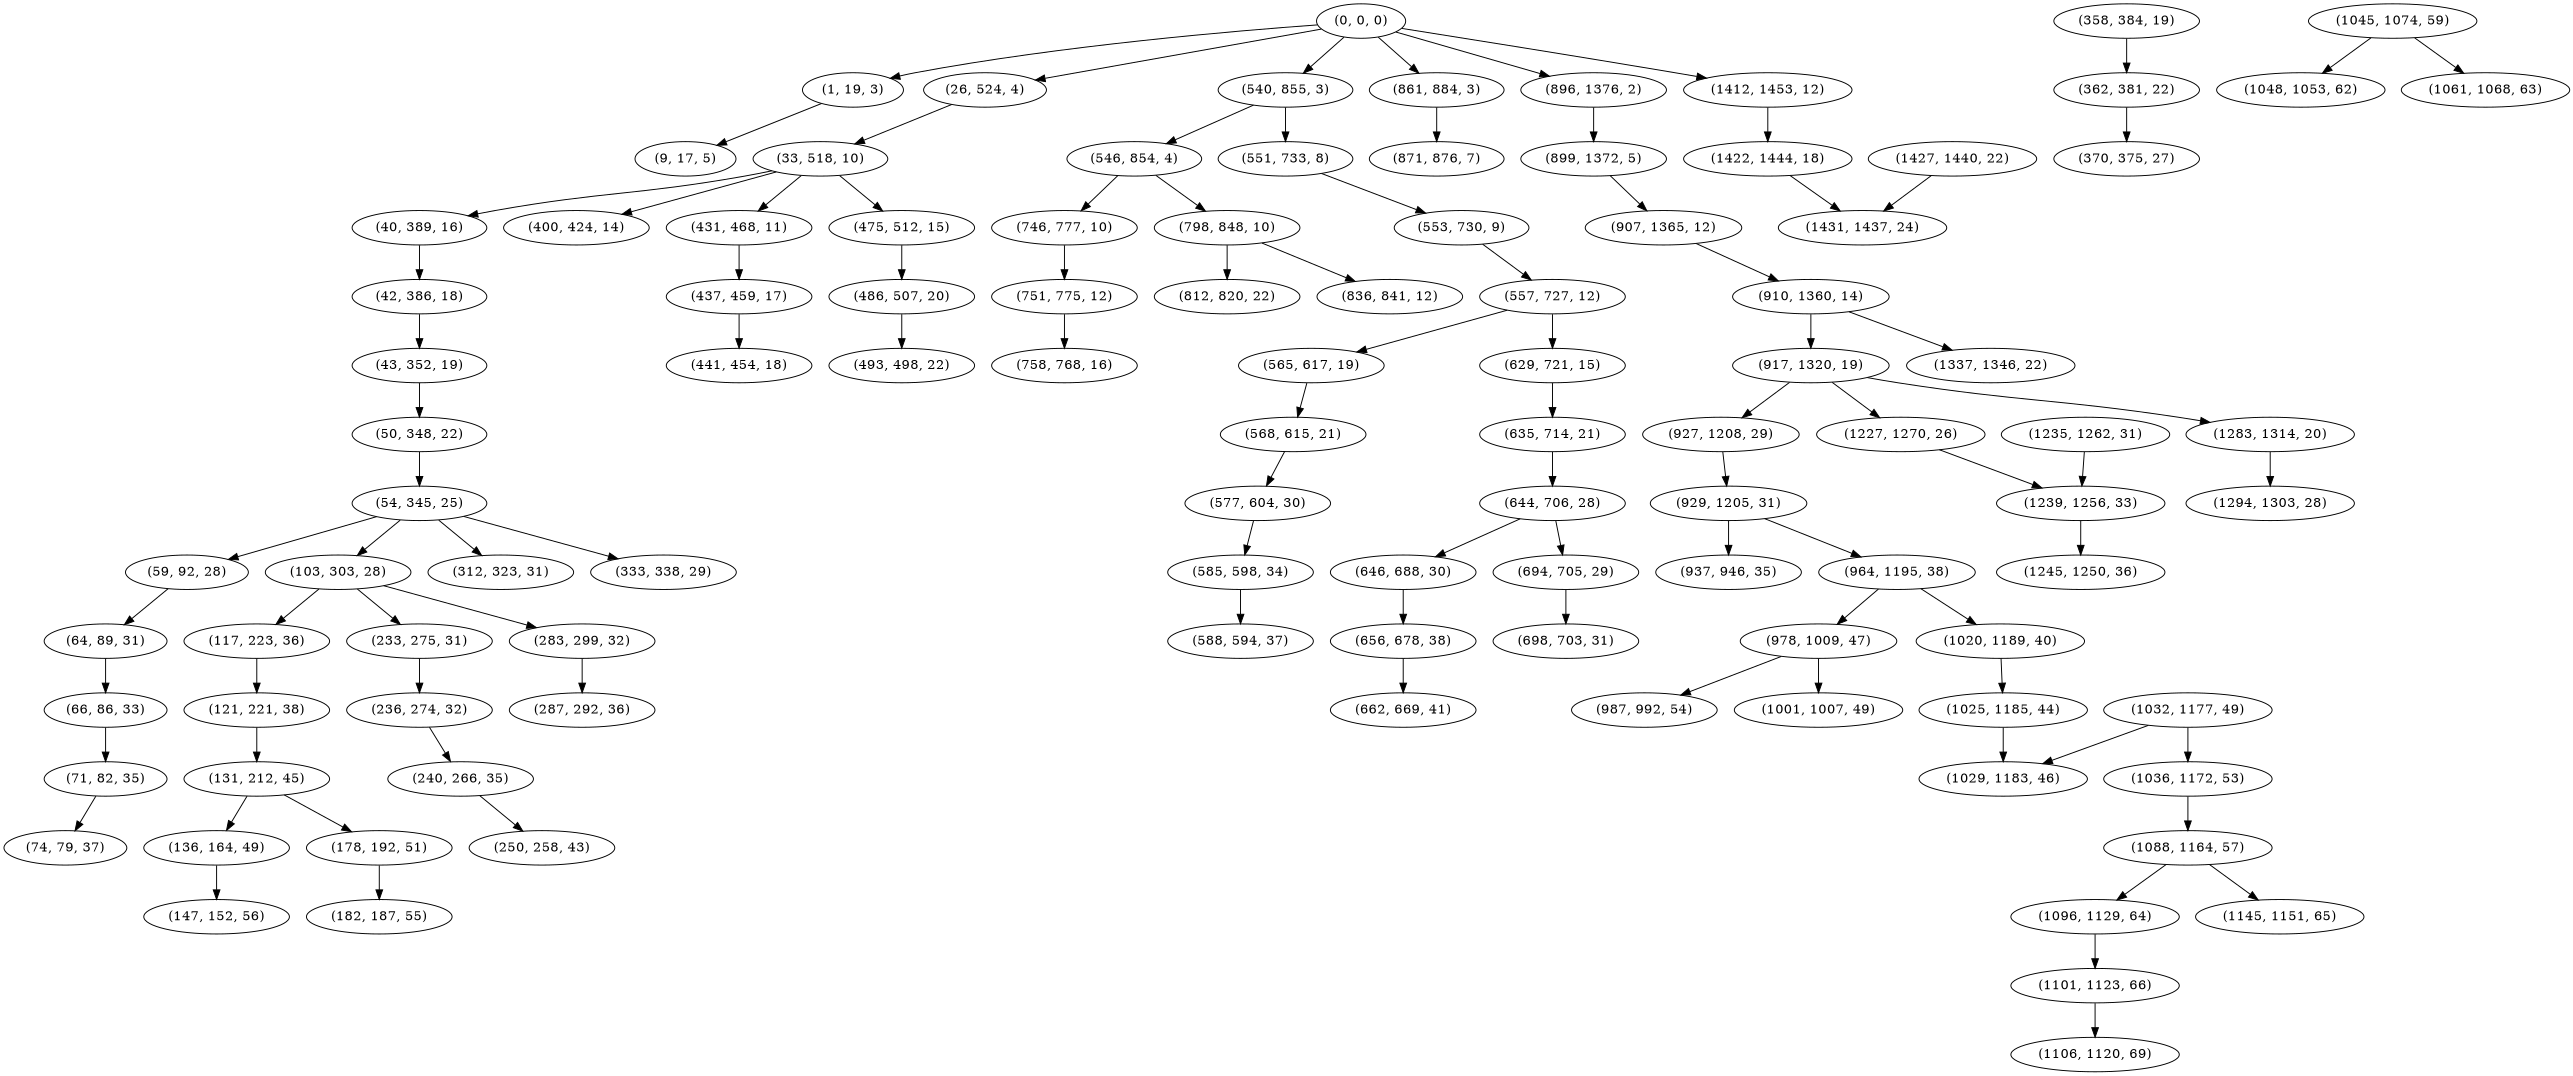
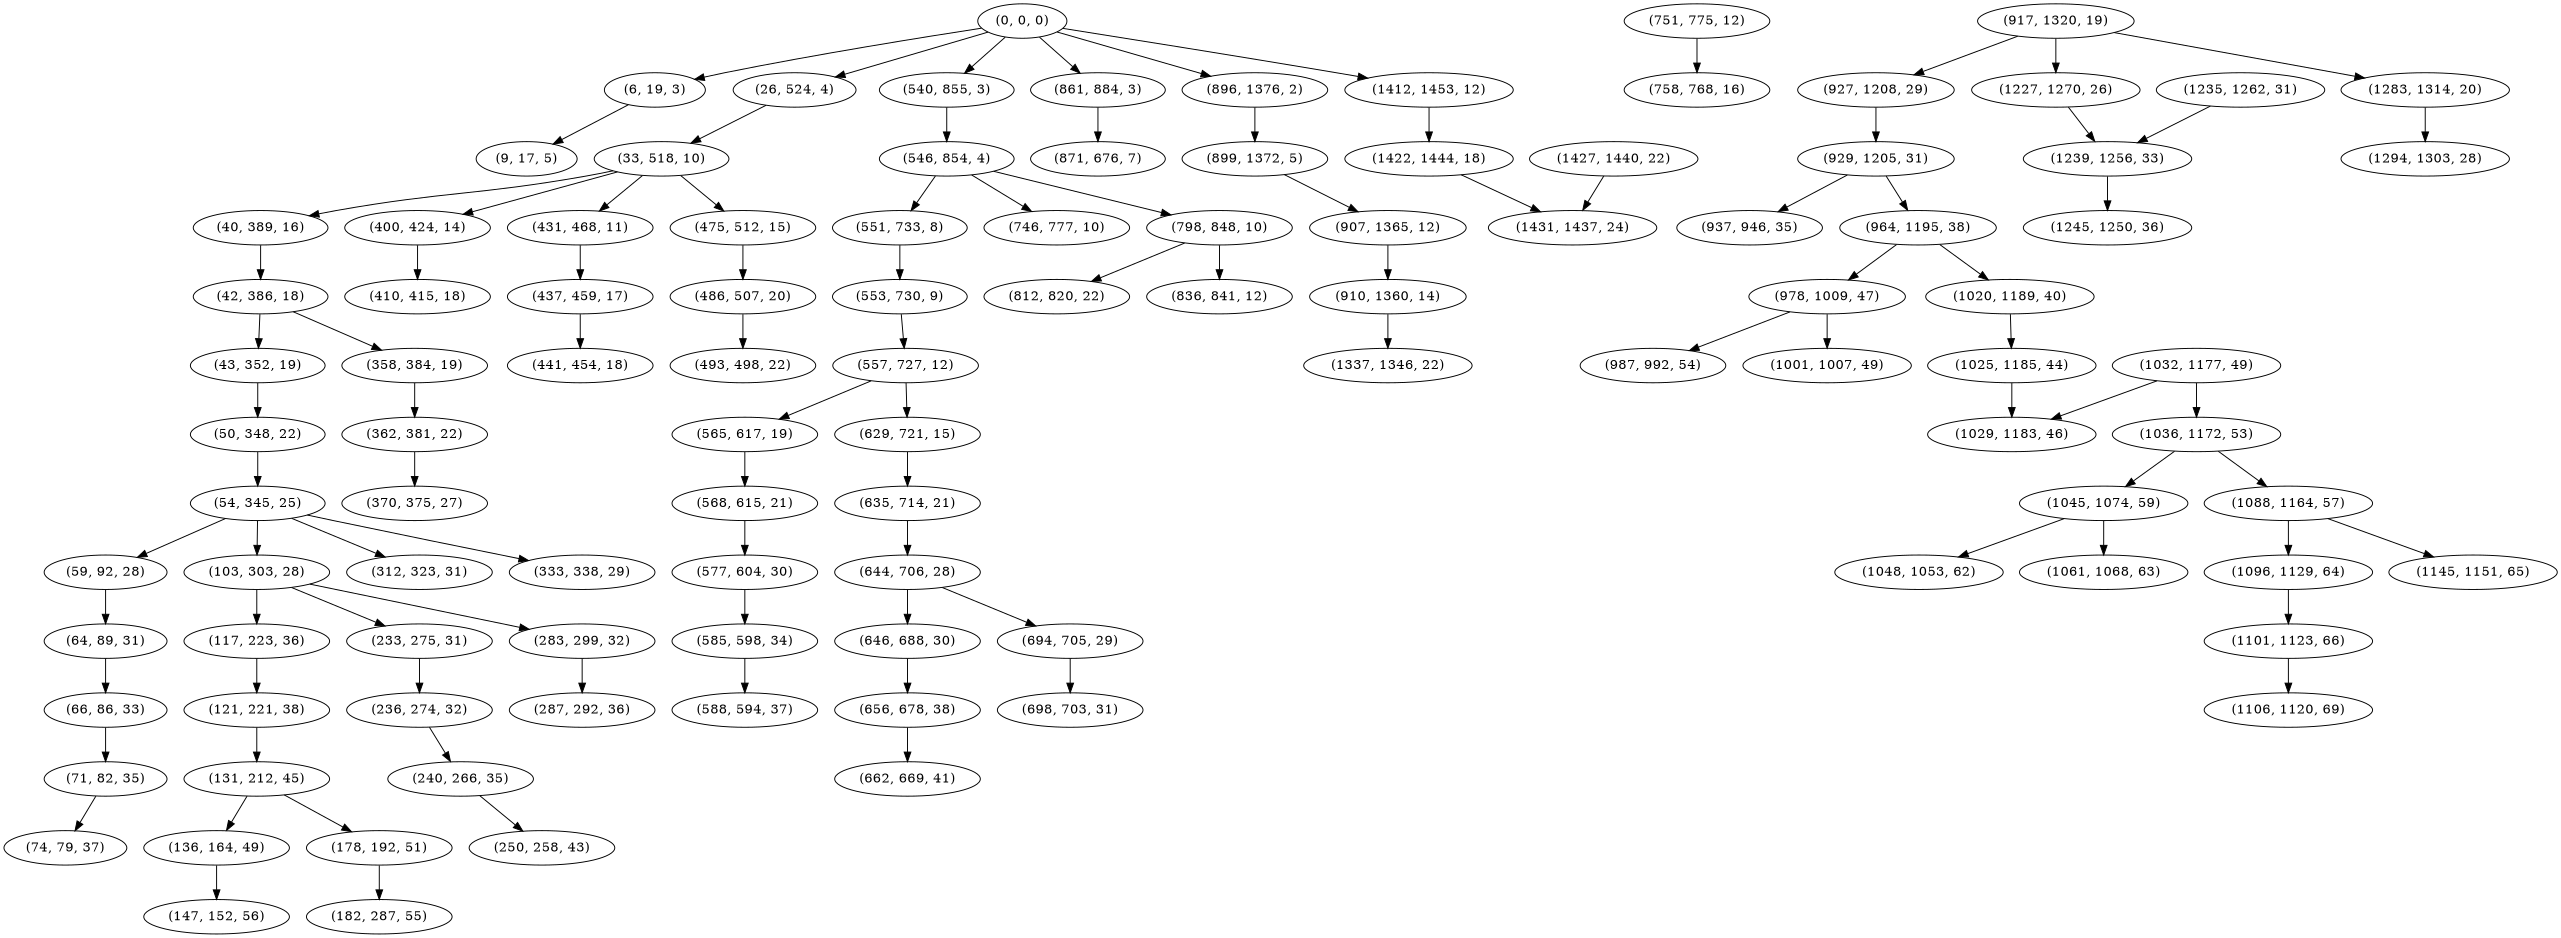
  digraph {
    "(0, 0, 0)"
-   "(6, 19, 3)" [label="(1, 19, 3)"]
+   "(6, 19, 3)"
    "(26, 524, 4)"
    "(540, 855, 3)"
    "(861, 884, 3)"
    "(896, 1376, 2)"
    "(1412, 1453, 12)"
    "(9, 17, 5)"
    "(33, 518, 10)"
    "(546, 854, 4)"
-   "(871, 876, 7)"
+   "(871, 876, 7)" [label="(871, 676, 7)"]
    "(899, 1372, 5)"
    "(1422, 1444, 18)"
    "(40, 389, 16)"
    "(400, 424, 14)"
    "(431, 468, 11)"
    "(475, 512, 15)"
    "(42, 386, 18)"
+   "(410, 415, 18)"
    "(437, 459, 17)"
    "(486, 507, 20)"
    "(43, 352, 19)"
    "(358, 384, 19)"
    "(50, 348, 22)"
    "(362, 381, 22)"
    "(54, 345, 25)"
    "(59, 92, 28)"
    "(103, 303, 28)"
    "(312, 323, 31)"
    "(333, 338, 29)"
    "(64, 89, 31)"
    "(117, 223, 36)"
    "(233, 275, 31)"
    "(283, 299, 32)"
    "(66, 86, 33)"
    "(71, 82, 35)"
    "(74, 79, 37)"
    "(121, 221, 38)"
    "(236, 274, 32)"
    "(287, 292, 36)"
    "(131, 212, 45)"
    "(136, 164, 49)"
    "(178, 192, 51)"
    "(147, 152, 56)"
-   "(182, 187, 55)"
+   "(182, 187, 55)" [label="(182, 287, 55)"]
    "(240, 266, 35)"
    "(250, 258, 43)"
    "(370, 375, 27)"
    "(441, 454, 18)"
    "(493, 498, 22)"
    "(551, 733, 8)"
    "(746, 777, 10)"
    "(798, 848, 10)"
    "(553, 730, 9)"
    "(751, 775, 12)"
    "(812, 820, 22)"
    "(836, 841, 12)"
    "(557, 727, 12)"
    "(565, 617, 19)"
    "(629, 721, 15)"
    "(568, 615, 21)"
    "(635, 714, 21)"
    "(577, 604, 30)"
    "(585, 598, 34)"
    "(588, 594, 37)"
    "(644, 706, 28)"
    "(646, 688, 30)"
    "(694, 705, 29)"
    "(656, 678, 38)"
    "(698, 703, 31)"
    "(662, 669, 41)"
    "(758, 768, 16)"
    "(907, 1365, 12)"
    "(910, 1360, 14)"
    "(917, 1320, 19)"
    "(1337, 1346, 22)"
    "(927, 1208, 29)"
    "(1227, 1270, 26)"
    "(1283, 1314, 20)"
    "(929, 1205, 31)"
    "(1239, 1256, 33)"
    "(1294, 1303, 28)"
    "(937, 946, 35)"
    "(964, 1195, 38)"
    "(978, 1009, 47)"
    "(1020, 1189, 40)"
    "(987, 992, 54)"
    "(1001, 1007, 49)"
    "(1025, 1185, 44)"
    "(1029, 1183, 46)"
    "(1032, 1177, 49)"
    "(1036, 1172, 53)"
    "(1045, 1074, 59)"
    "(1088, 1164, 57)"
    "(1048, 1053, 62)"
    "(1061, 1068, 63)"
    "(1096, 1129, 64)"
    "(1145, 1151, 65)"
    "(1101, 1123, 66)"
    "(1106, 1120, 69)"
    "(1235, 1262, 31)"
    "(1245, 1250, 36)"
    "(1431, 1437, 24)"
    "(1427, 1440, 22)"
    "(0, 0, 0)" -> "(6, 19, 3)"
    "(0, 0, 0)" -> "(26, 524, 4)"
    "(0, 0, 0)" -> "(540, 855, 3)"
    "(0, 0, 0)" -> "(861, 884, 3)"
    "(0, 0, 0)" -> "(896, 1376, 2)"
    "(0, 0, 0)" -> "(1412, 1453, 12)"
    "(6, 19, 3)" -> "(9, 17, 5)"
    "(26, 524, 4)" -> "(33, 518, 10)"
    "(540, 855, 3)" -> "(546, 854, 4)"
    "(861, 884, 3)" -> "(871, 876, 7)"
    "(896, 1376, 2)" -> "(899, 1372, 5)"
    "(1412, 1453, 12)" -> "(1422, 1444, 18)"
    "(33, 518, 10)" -> "(40, 389, 16)"
    "(33, 518, 10)" -> "(400, 424, 14)"
    "(33, 518, 10)" -> "(431, 468, 11)"
    "(33, 518, 10)" -> "(475, 512, 15)"
-   "(540, 855, 3)" -> "(551, 733, 8)"
+   "(546, 854, 4)" -> "(551, 733, 8)"
    "(546, 854, 4)" -> "(746, 777, 10)"
    "(546, 854, 4)" -> "(798, 848, 10)"
    "(899, 1372, 5)" -> "(907, 1365, 12)"
    "(1422, 1444, 18)" -> "(1431, 1437, 24)"
    "(40, 389, 16)" -> "(42, 386, 18)"
+   "(400, 424, 14)" -> "(410, 415, 18)"
    "(431, 468, 11)" -> "(437, 459, 17)"
    "(475, 512, 15)" -> "(486, 507, 20)"
    "(42, 386, 18)" -> "(43, 352, 19)"
+   "(42, 386, 18)" -> "(358, 384, 19)"
    "(437, 459, 17)" -> "(441, 454, 18)"
    "(486, 507, 20)" -> "(493, 498, 22)"
    "(43, 352, 19)" -> "(50, 348, 22)"
    "(358, 384, 19)" -> "(362, 381, 22)"
    "(50, 348, 22)" -> "(54, 345, 25)"
    "(362, 381, 22)" -> "(370, 375, 27)"
    "(54, 345, 25)" -> "(59, 92, 28)"
    "(54, 345, 25)" -> "(103, 303, 28)"
    "(54, 345, 25)" -> "(312, 323, 31)"
    "(54, 345, 25)" -> "(333, 338, 29)"
    "(59, 92, 28)" -> "(64, 89, 31)"
    "(103, 303, 28)" -> "(117, 223, 36)"
    "(103, 303, 28)" -> "(233, 275, 31)"
    "(103, 303, 28)" -> "(283, 299, 32)"
    "(64, 89, 31)" -> "(66, 86, 33)"
    "(117, 223, 36)" -> "(121, 221, 38)"
    "(233, 275, 31)" -> "(236, 274, 32)"
    "(283, 299, 32)" -> "(287, 292, 36)"
    "(66, 86, 33)" -> "(71, 82, 35)"
    "(71, 82, 35)" -> "(74, 79, 37)"
    "(121, 221, 38)" -> "(131, 212, 45)"
    "(236, 274, 32)" -> "(240, 266, 35)"
    "(131, 212, 45)" -> "(136, 164, 49)"
    "(131, 212, 45)" -> "(178, 192, 51)"
    "(136, 164, 49)" -> "(147, 152, 56)"
    "(178, 192, 51)" -> "(182, 187, 55)"
    "(240, 266, 35)" -> "(250, 258, 43)"
    "(551, 733, 8)" -> "(553, 730, 9)"
-   "(746, 777, 10)" -> "(751, 775, 12)"
    "(798, 848, 10)" -> "(812, 820, 22)"
    "(798, 848, 10)" -> "(836, 841, 12)"
    "(553, 730, 9)" -> "(557, 727, 12)"
    "(751, 775, 12)" -> "(758, 768, 16)"
    "(557, 727, 12)" -> "(565, 617, 19)"
    "(557, 727, 12)" -> "(629, 721, 15)"
    "(565, 617, 19)" -> "(568, 615, 21)"
    "(629, 721, 15)" -> "(635, 714, 21)"
    "(568, 615, 21)" -> "(577, 604, 30)"
    "(635, 714, 21)" -> "(644, 706, 28)"
    "(577, 604, 30)" -> "(585, 598, 34)"
    "(585, 598, 34)" -> "(588, 594, 37)"
    "(644, 706, 28)" -> "(646, 688, 30)"
    "(644, 706, 28)" -> "(694, 705, 29)"
    "(646, 688, 30)" -> "(656, 678, 38)"
    "(694, 705, 29)" -> "(698, 703, 31)"
    "(656, 678, 38)" -> "(662, 669, 41)"
    "(907, 1365, 12)" -> "(910, 1360, 14)"
-   "(910, 1360, 14)" -> "(917, 1320, 19)"
    "(910, 1360, 14)" -> "(1337, 1346, 22)"
    "(917, 1320, 19)" -> "(927, 1208, 29)"
    "(917, 1320, 19)" -> "(1227, 1270, 26)"
    "(917, 1320, 19)" -> "(1283, 1314, 20)"
    "(927, 1208, 29)" -> "(929, 1205, 31)"
    "(1227, 1270, 26)" -> "(1239, 1256, 33)"
    "(1283, 1314, 20)" -> "(1294, 1303, 28)"
    "(929, 1205, 31)" -> "(937, 946, 35)"
    "(929, 1205, 31)" -> "(964, 1195, 38)"
    "(1239, 1256, 33)" -> "(1245, 1250, 36)"
    "(964, 1195, 38)" -> "(978, 1009, 47)"
    "(964, 1195, 38)" -> "(1020, 1189, 40)"
    "(978, 1009, 47)" -> "(987, 992, 54)"
    "(978, 1009, 47)" -> "(1001, 1007, 49)"
    "(1020, 1189, 40)" -> "(1025, 1185, 44)"
    "(1025, 1185, 44)" -> "(1029, 1183, 46)"
    "(1032, 1177, 49)" -> "(1029, 1183, 46)"
    "(1032, 1177, 49)" -> "(1036, 1172, 53)"
+   "(1036, 1172, 53)" -> "(1045, 1074, 59)"
    "(1036, 1172, 53)" -> "(1088, 1164, 57)"
    "(1045, 1074, 59)" -> "(1048, 1053, 62)"
    "(1045, 1074, 59)" -> "(1061, 1068, 63)"
    "(1088, 1164, 57)" -> "(1096, 1129, 64)"
    "(1088, 1164, 57)" -> "(1145, 1151, 65)"
    "(1096, 1129, 64)" -> "(1101, 1123, 66)"
    "(1101, 1123, 66)" -> "(1106, 1120, 69)"
    "(1235, 1262, 31)" -> "(1239, 1256, 33)"
    "(1427, 1440, 22)" -> "(1431, 1437, 24)"
  }
